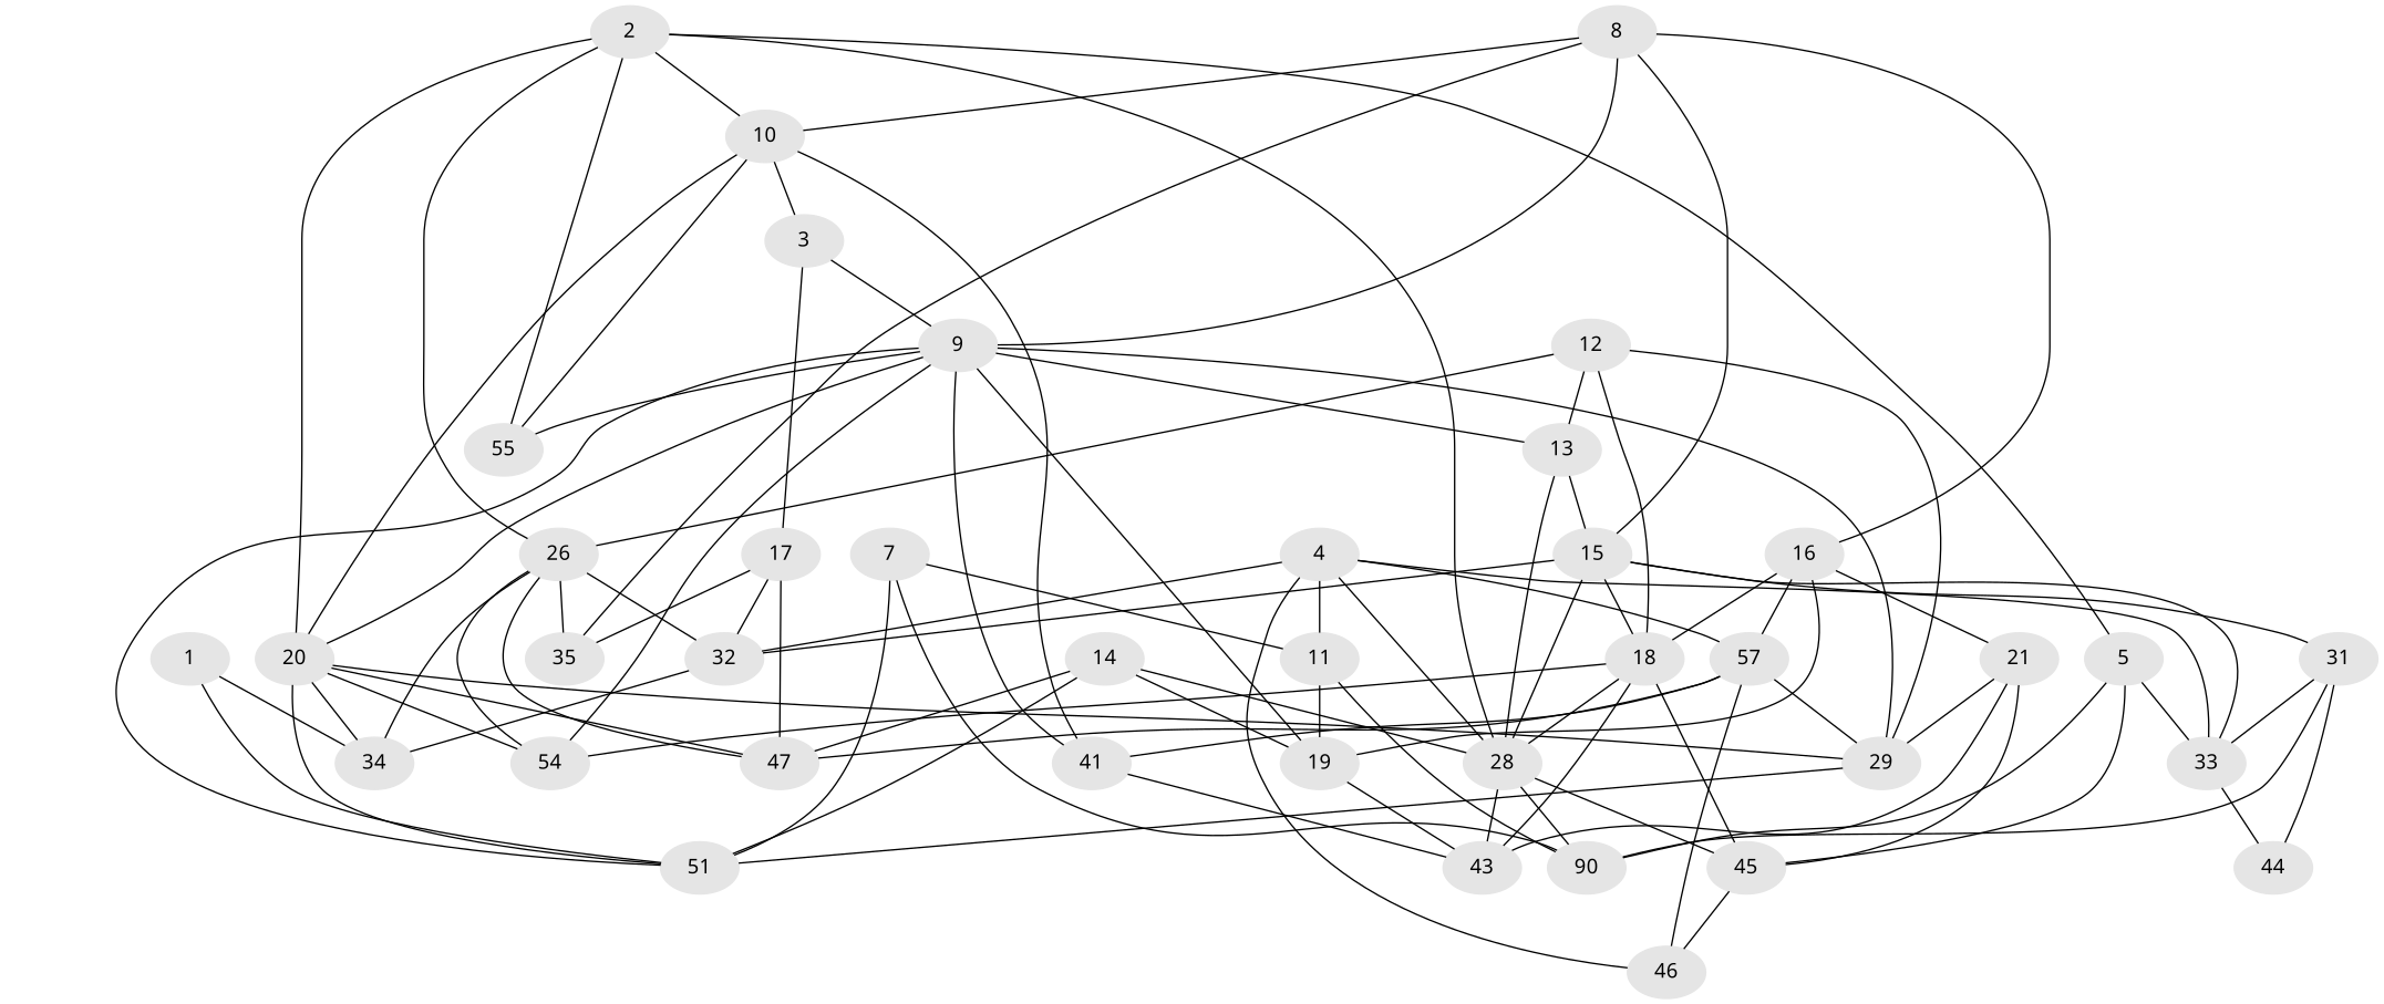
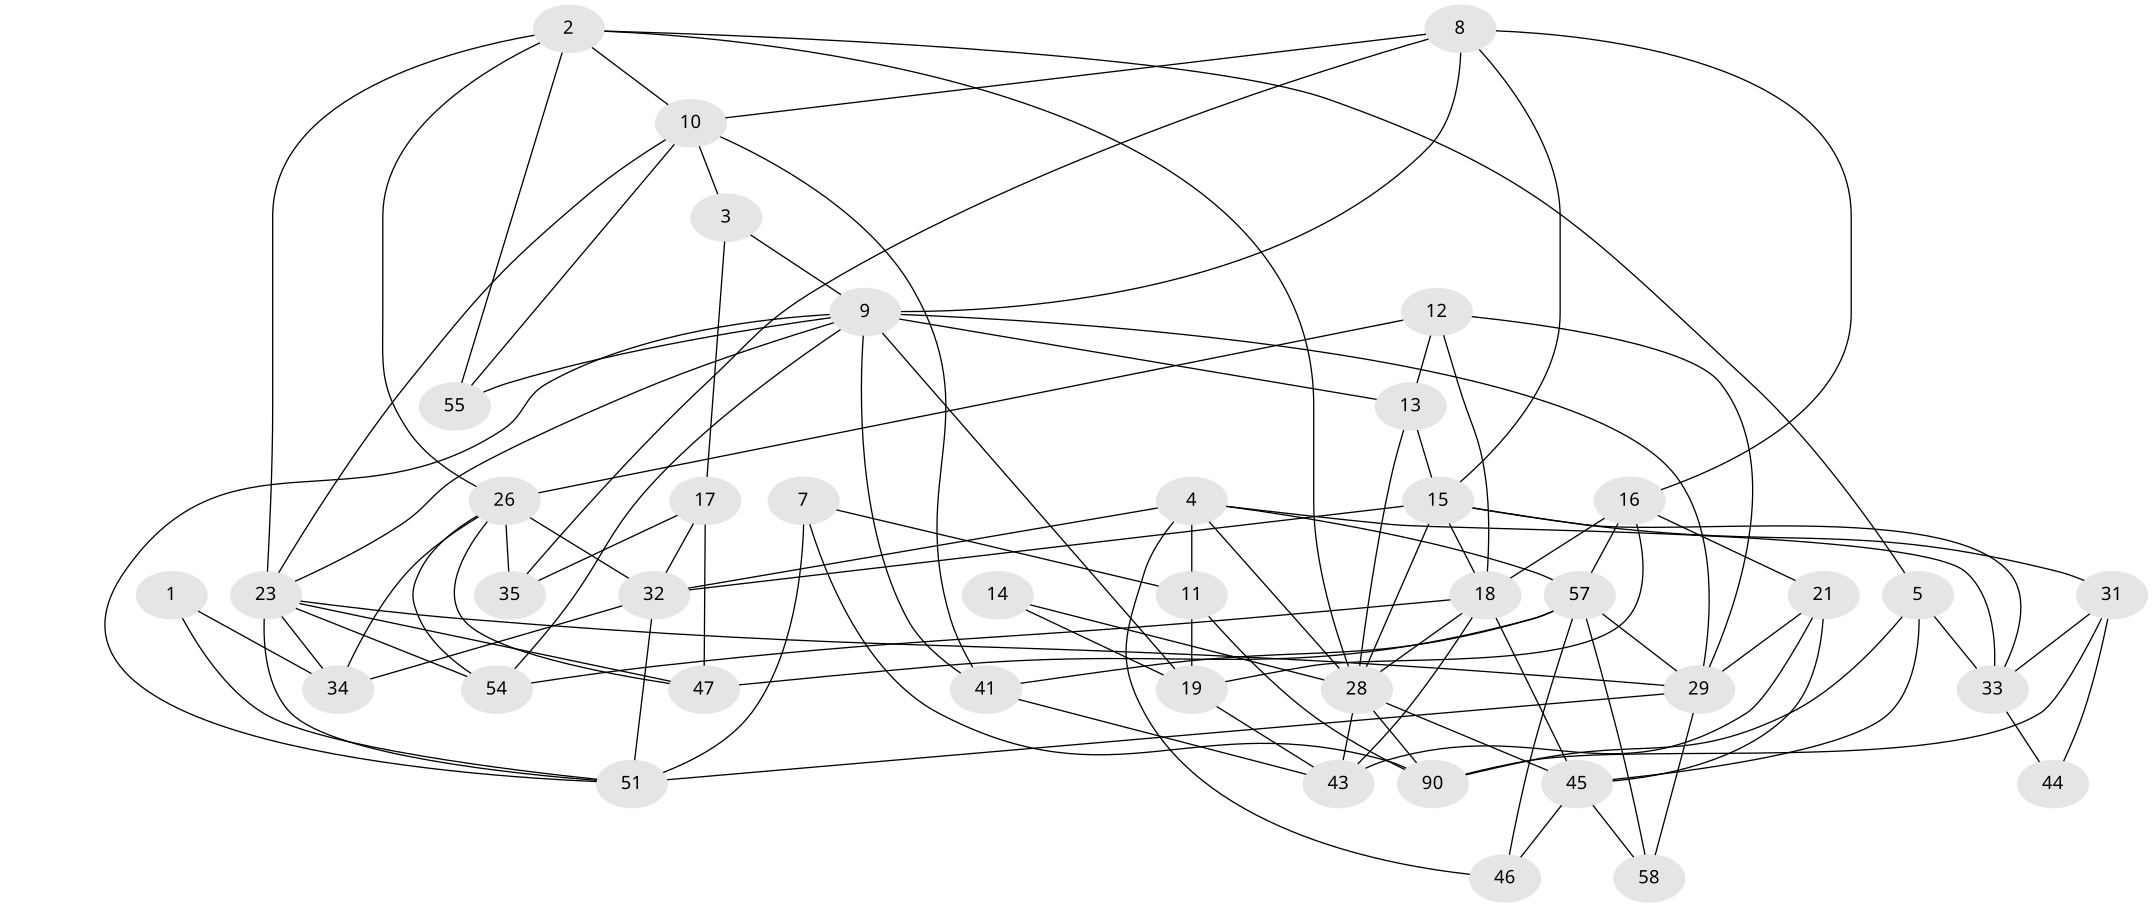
  graph {
    fontname="Noto Sans"
    node [color=gray90 fontname="Noto Sans" style=filled]
    edge [fontname="Noto Sans"]
    1
    34
    51 [super="+60"]
    2 [super="+6"]
    5 [super="+57"]
    10 [super="+68"]
-   20 [super="+25"]
+   20 [super="+25" label=23]
    26 [super="+56"]
    28 [super="+49"]
    55
    33 [super="+67"]
    n12 [label=90 super="+52"]
    45 [super="+65"]
    3
    41
    29 [super="+36"]
    54 [super="+64"]
    47 [super="+66"]
    32 [super="+59"]
    35
    43 [super="+69"]
    9 [super="+23"]
    13
    19
    17 [super="+42"]
    4 [super="+22"]
    11
    n28 [label=57 super="+38"]
    46
+   58 [super="+62"]
    44
    7 [super="+48"]
    8 [super="+50"]
    15 [super="+37"]
    16 [super="+61"]
    18 [super="+24"]
    31
    21 [super="+30"]
    12 [super="+63"]
    14 [super="+39"]
    1 -- 34
    1 -- 51
    2 -- 5
    2 -- 10
    2 -- 20
    2 -- 26
    2 -- 28
    2 -- 55
    5 -- 33 [weight=2]
    5 -- n12
    5 -- 45
    10 -- 20
    10 -- 55
    10 -- 3
    10 -- 41
    20 -- 34
    20 -- 51
    20 -- 29
    20 -- 54
    20 -- 47 [weight=2]
    26 -- 34
    26 -- 54
    26 -- 47
    26 -- 32
    26 -- 35
    28 -- n12
    28 -- 45
    28 -- 43
    33 -- 44
    45 -- 46
+   45 -- 58
    3 -- 9
    3 -- 17
    41 -- 43
    29 -- 51
+   29 -- 58
    32 -- 34
    9 -- 51
    9 -- 20
    9 -- 55
    9 -- 41
    9 -- 29
    9 -- 54
    9 -- 13
    9 -- 19
    13 -- 28
    13 -- 15
    19 -- 43
    17 -- 47
    17 -- 32
    17 -- 35
    4 -- 28
    4 -- 33
    4 -- 32 [weight=2]
    4 -- 11
    4 -- n28
    4 -- 46
    11 -- n12
    11 -- 19
    n28 -- 41
    n28 -- 29
    n28 -- 47
    n28 -- 46
+   n28 -- 58
    7 -- 51
    7 -- n12
    7 -- 11
    8 -- 10
    8 -- 35
    8 -- 9
    8 -- 15
    8 -- 16
    15 -- 28
    15 -- 33 [weight=2]
    15 -- 32
    15 -- 18
    15 -- 31
    16 -- 19
    16 -- n28
    16 -- 18
    16 -- 21
    18 -- 28
    18 -- 45
    18 -- 54
    18 -- 43
    31 -- 33
    31 -- n12
    31 -- 44
    21 -- 45
    21 -- 29
    21 -- 43 [weight=2]
    12 -- 26
    12 -- 29
    12 -- 13
    12 -- 18
-   14 -- 51
+   32 -- 51
    14 -- 28
-   14 -- 47
    14 -- 19
  }
